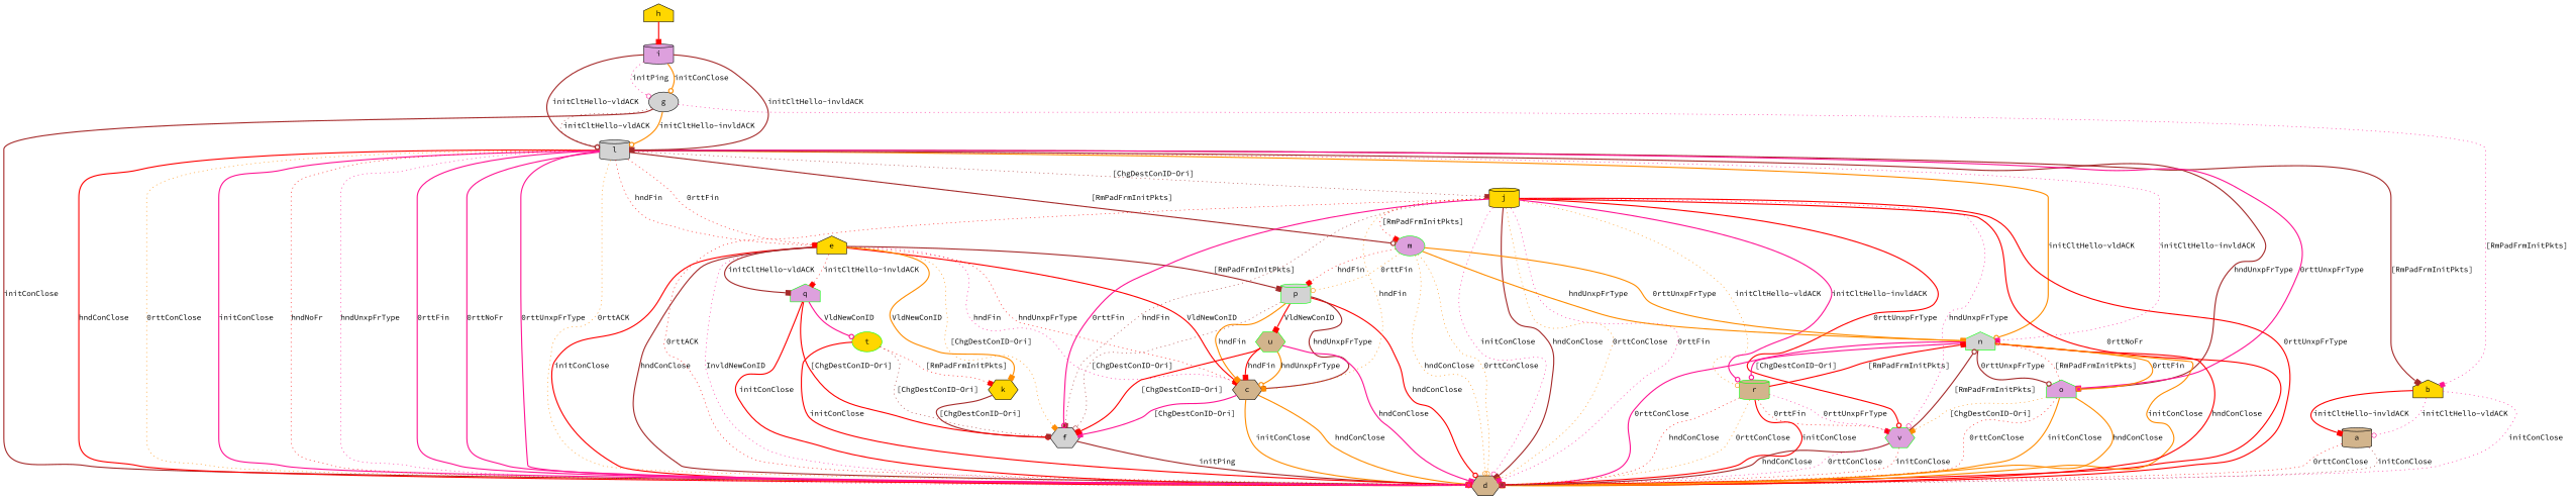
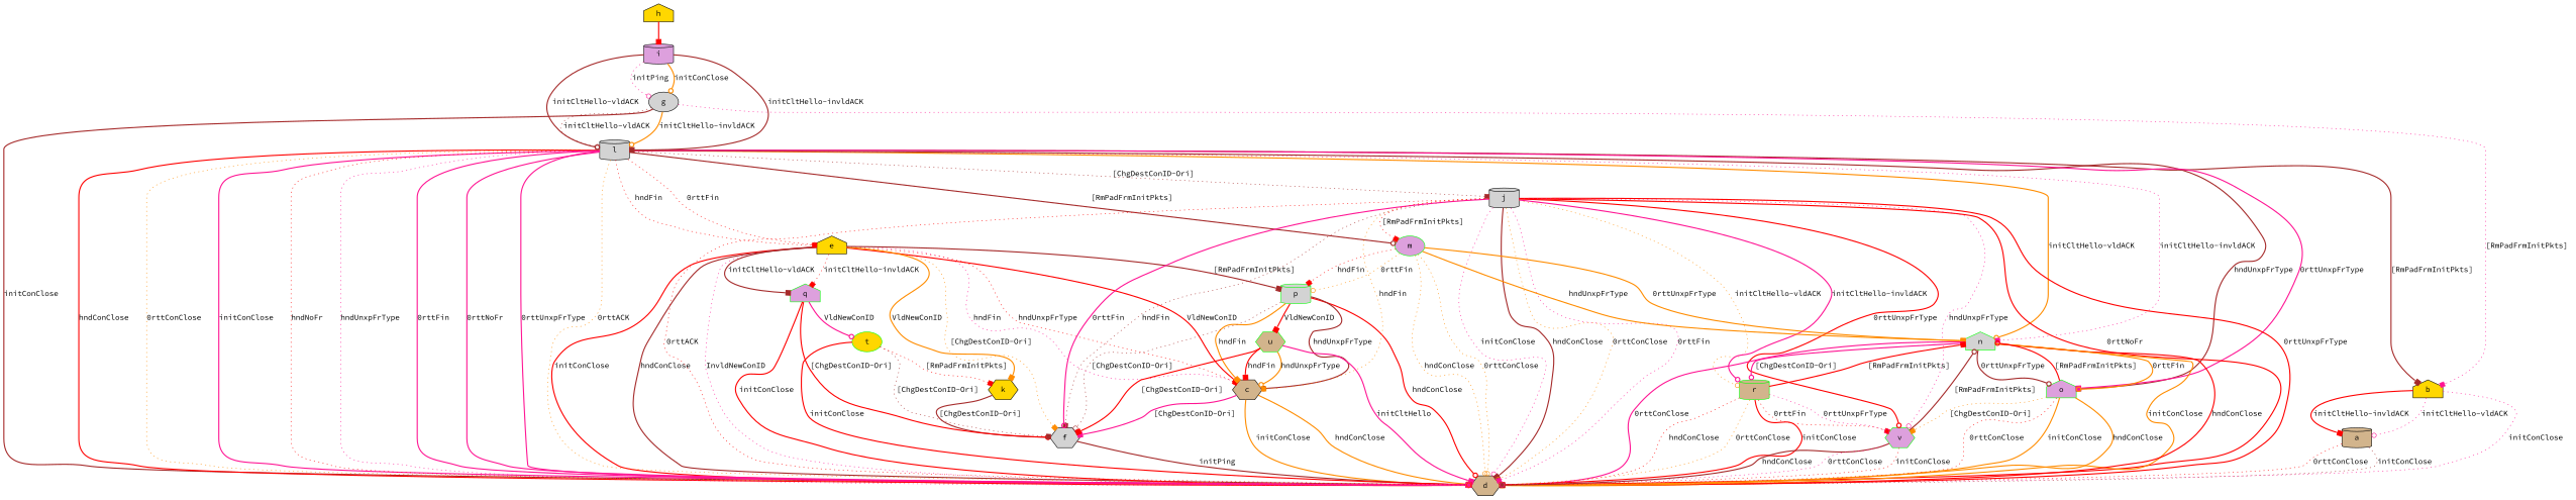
  digraph {
    fontname="Source Code Pro"
    node [fillcolor=lightgrey fontname="Source Code Pro" shape=hexagon style=filled]
    edge [arrowhead=box color=red fontname="Source Code Pro" style=bold]
    d [fillcolor=tan]
    a [fillcolor=tan shape=cylinder]
    b [fillcolor=gold shape=house]
    c [fillcolor=tan]
    f
    e [fillcolor=gold shape=house]
    k [fillcolor=gold]
    p [color=green shape=cylinder]
    q [color=green fillcolor=plum shape=house]
    u [color=green fillcolor=tan]
    t [color=green fillcolor=gold shape=ellipse]
    g [shape=ellipse]
    l [shape=cylinder]
-   j [fillcolor=gold shape=cylinder]
+   j [shape=cylinder]
    m [color=green fillcolor=plum shape=ellipse]
    n [color=green shape=house]
    o [color=green fillcolor=plum shape=house]
    r [color=green fillcolor=tan shape=cylinder]
    v [color=green fillcolor=plum]
    h [fillcolor=gold shape=house]
    i [fillcolor=plum shape=cylinder]
    a -> d [color=brown label="initConClose " style=dotted]
    a -> d [arrowhead=odot label="0rttConClose " style=dotted]
    b -> d [color=deeppink label="initConClose " style=dotted]
    b -> a [arrowhead=odot color=deeppink label="initCltHello-vldACK " style=dotted]
    b -> a [label="initCltHello-invldACK "]
    c -> d [arrowhead=odot color=darkorange label="initConClose "]
    c -> d [color=darkorange label="hndConClose "]
    c -> f [color=deeppink label="[ChgDestConID-Ori] "]
    f -> d [color=brown label="initPing "]
    e -> d [arrowhead=odot label="initConClose "]
    e -> d [color=brown label="hndConClose "]
    e -> d [arrowhead=odot color=deeppink label="InvldNewConID " style=dotted]
    e -> c [arrowhead=odot color=deeppink label="hndFin " style=dotted]
    e -> c [label="hndUnxpFrType " style=dotted]
    e -> c [label="VldNewConID "]
    e -> f [color=darkorange label="[ChgDestConID-Ori] " style=dotted]
    e -> k [color=darkorange label="VldNewConID "]
    e -> p [color=brown label="[RmPadFrmInitPkts] "]
    e -> q [color=brown label="initCltHello-vldACK "]
    e -> q [label="initCltHello-invldACK " style=dotted]
    k -> f [arrowhead=odot color=brown label="[ChgDestConID-Ori] "]
    p -> d [arrowhead=odot label="hndConClose "]
    p -> c [color=darkorange label="hndFin "]
    p -> c [arrowhead=odot color=brown label="hndUnxpFrType "]
    p -> f [arrowhead=odot color=brown label="[ChgDestConID-Ori] " style=dotted]
    p -> u [label="VldNewConID "]
    q -> d [arrowhead=odot label="initConClose "]
    q -> f [arrowhead=odot label="[ChgDestConID-Ori] "]
    q -> t [arrowhead=odot color=deeppink label="VldNewConID "]
-   u -> d [color=deeppink label="hndConClose "]
+   u -> d [color=deeppink label="initCltHello "]
    u -> c [label="hndFin "]
    u -> c [arrowhead=odot color=darkorange label="hndUnxpFrType "]
    u -> f [label="[ChgDestConID-Ori] "]
    t -> d [label="initConClose "]
    t -> f [color=brown label="[ChgDestConID-Ori] " style=dotted]
    t -> k [label="[RmPadFrmInitPkts] " style=dotted]
    g -> d [color=brown label="initConClose "]
    g -> b [color=deeppink label="[RmPadFrmInitPkts] " style=dotted]
    g -> l [arrowhead=odot color=brown label="initCltHello-vldACK " style=dotted]
    g -> l [arrowhead=odot color=darkorange label="initCltHello-invldACK "]
    l -> d [label="hndConClose "]
    l -> d [arrowhead=odot color=darkorange label="0rttConClose " style=dotted]
    l -> d [color=deeppink label="initConClose "]
    l -> d [label="hndNoFr " style=dotted]
    l -> d [color=deeppink label="hndUnxpFrType " style=dotted]
    l -> d [arrowhead=odot color=deeppink label="0rttFin "]
    l -> d [arrowhead=odot color=deeppink label="0rttNoFr "]
    l -> d [color=deeppink label="0rttUnxpFrType "]
    l -> d [arrowhead=odot color=darkorange label="0rttACK " style=dotted]
    l -> b [color=brown label="[RmPadFrmInitPkts] "]
    l -> e [label="hndFin " style=dotted]
    l -> e [arrowhead=odot label="0rttFin " style=dotted]
    l -> j [color=brown label="[ChgDestConID-Ori] " style=dotted]
    l -> m [arrowhead=odot color=brown label="[RmPadFrmInitPkts] "]
    l -> n [arrowhead=odot color=darkorange label="initCltHello-vldACK "]
    l -> n [color=deeppink label="initCltHello-invldACK " style=dotted]
    l -> o [color=brown label="hndUnxpFrType "]
    l -> o [color=deeppink label="0rttUnxpFrType "]
    j -> d [arrowhead=odot color=deeppink label="initConClose " style=dotted]
    j -> d [color=brown label="hndConClose "]
    j -> d [arrowhead=odot color=darkorange label="0rttConClose " style=dotted]
    j -> d [color=deeppink label="0rttFin " style=dotted]
    j -> d [label="0rttNoFr "]
    j -> d [label="0rttUnxpFrType "]
    j -> d [arrowhead=odot label="0rttACK " style=dotted]
    j -> c [color=darkorange label="hndFin " style=dotted]
    j -> f [color=brown label="hndFin " style=dotted]
    j -> f [arrowhead=odot color=deeppink label="0rttFin "]
    j -> m [label="[RmPadFrmInitPkts] " style=dotted]
    j -> r [arrowhead=odot color=darkorange label="initCltHello-vldACK " style=dotted]
    j -> r [arrowhead=odot color=deeppink label="initCltHello-invldACK "]
    j -> v [arrowhead=odot color=deeppink label="hndUnxpFrType " style=dotted]
    j -> v [arrowhead=odot label="0rttUnxpFrType "]
    m -> d [arrowhead=odot color=darkorange label="hndConClose " style=dotted]
    m -> d [arrowhead=odot color=darkorange label="0rttConClose " style=dotted]
    m -> p [label="hndFin " style=dotted]
    m -> p [arrowhead=odot color=darkorange label="0rttFin " style=dotted]
    m -> n [color=darkorange label="hndUnxpFrType "]
    m -> n [color=darkorange label="0rttUnxpFrType "]
    n -> d [color=darkorange label="initConClose "]
    n -> d [label="hndConClose "]
    n -> d [color=deeppink label="0rttConClose "]
    n -> o [arrowhead=odot color=darkorange label="0rttFin "]
    n -> o [arrowhead=odot color=brown label="0rttUnxpFrType "]
    n -> r [arrowhead=odot color=deeppink label="[ChgDestConID-Ori] "]
    o -> d [arrowhead=odot color=darkorange label="initConClose "]
    o -> d [arrowhead=odot color=darkorange label="hndConClose "]
    o -> d [arrowhead=odot label="0rttConClose " style=dotted]
-   o -> n [arrowhead=odot label="[RmPadFrmInitPkts] " style=dotted]
+   o -> n [arrowhead=odot label="[RmPadFrmInitPkts] "]
    o -> v [color=darkorange label="[ChgDestConID-Ori] " style=dotted]
    r -> d [arrowhead=odot label="initConClose "]
    r -> d [label="hndConClose " style=dotted]
    r -> d [color=darkorange label="0rttConClose " style=dotted]
    r -> n [label="[RmPadFrmInitPkts] "]
    r -> v [label="0rttFin " style=dotted]
    r -> v [arrowhead=odot color=deeppink label="0rttUnxpFrType " style=dotted]
    v -> d [arrowhead=odot label="initConClose " style=dotted]
    v -> d [color=brown label="hndConClose "]
    v -> d [arrowhead=odot color=deeppink label="0rttConClose " style=dotted]
    v -> n [arrowhead=odot color=brown label="[RmPadFrmInitPkts] "]
    h -> i
    i -> g [arrowhead=odot color=deeppink label="initPing " style=dotted]
    i -> g [arrowhead=odot color=darkorange label="initConClose "]
    i -> l [arrowhead=odot color=brown label="initCltHello-vldACK "]
    i -> l [color=brown label="initCltHello-invldACK "]
  }
